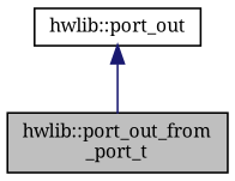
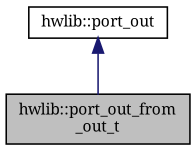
  digraph {
    fontname="Noto Serif"
    node [color=black fontname="Noto Serif" fontsize=10 shape=record style=filled]
-   n1 [fillcolor=grey75 fontcolor=black height=0.2 label="hwlib::port_out_from\l_port_t" width=0.4]
+   n1 [fillcolor=grey75 fontcolor=black height=0.2 label="hwlib::port_out_from\l_out_t" width=0.4]
    n2 [fillcolor=white height=0.2 label="hwlib::port_out" width=0.4]
    n2 -> n1 [color=midnightblue dir=back fontname="Noto Serif" fontsize=10 labelfontname=Helvetica labelfontsize=10 style=solid]
  }
